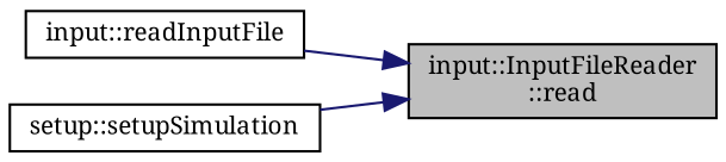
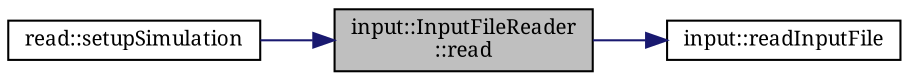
  digraph {
    fontname="Noto Serif"
    rankdir=RL
    node [color=black fillcolor=white fontname="Noto Serif" fontsize=10 shape=record style=filled]
    edge [color=midnightblue dir=back fontname="Noto Serif" fontsize=10 labelfontname=Helvetica labelfontsize=10 style=solid]
    n1 [fillcolor=grey75 fontcolor=black height=0.2 label="input::InputFileReader\l::read" width=0.4]
    n2 [height=0.2 label="input::readInputFile" width=0.4]
-   n3 [height=0.2 label="setup::setupSimulation" width=0.4]
-   n1 -> n2
+   n3 [height=0.2 label="read::setupSimulation" width=0.4]
+   n2 -> n1
    n1 -> n3
  }
